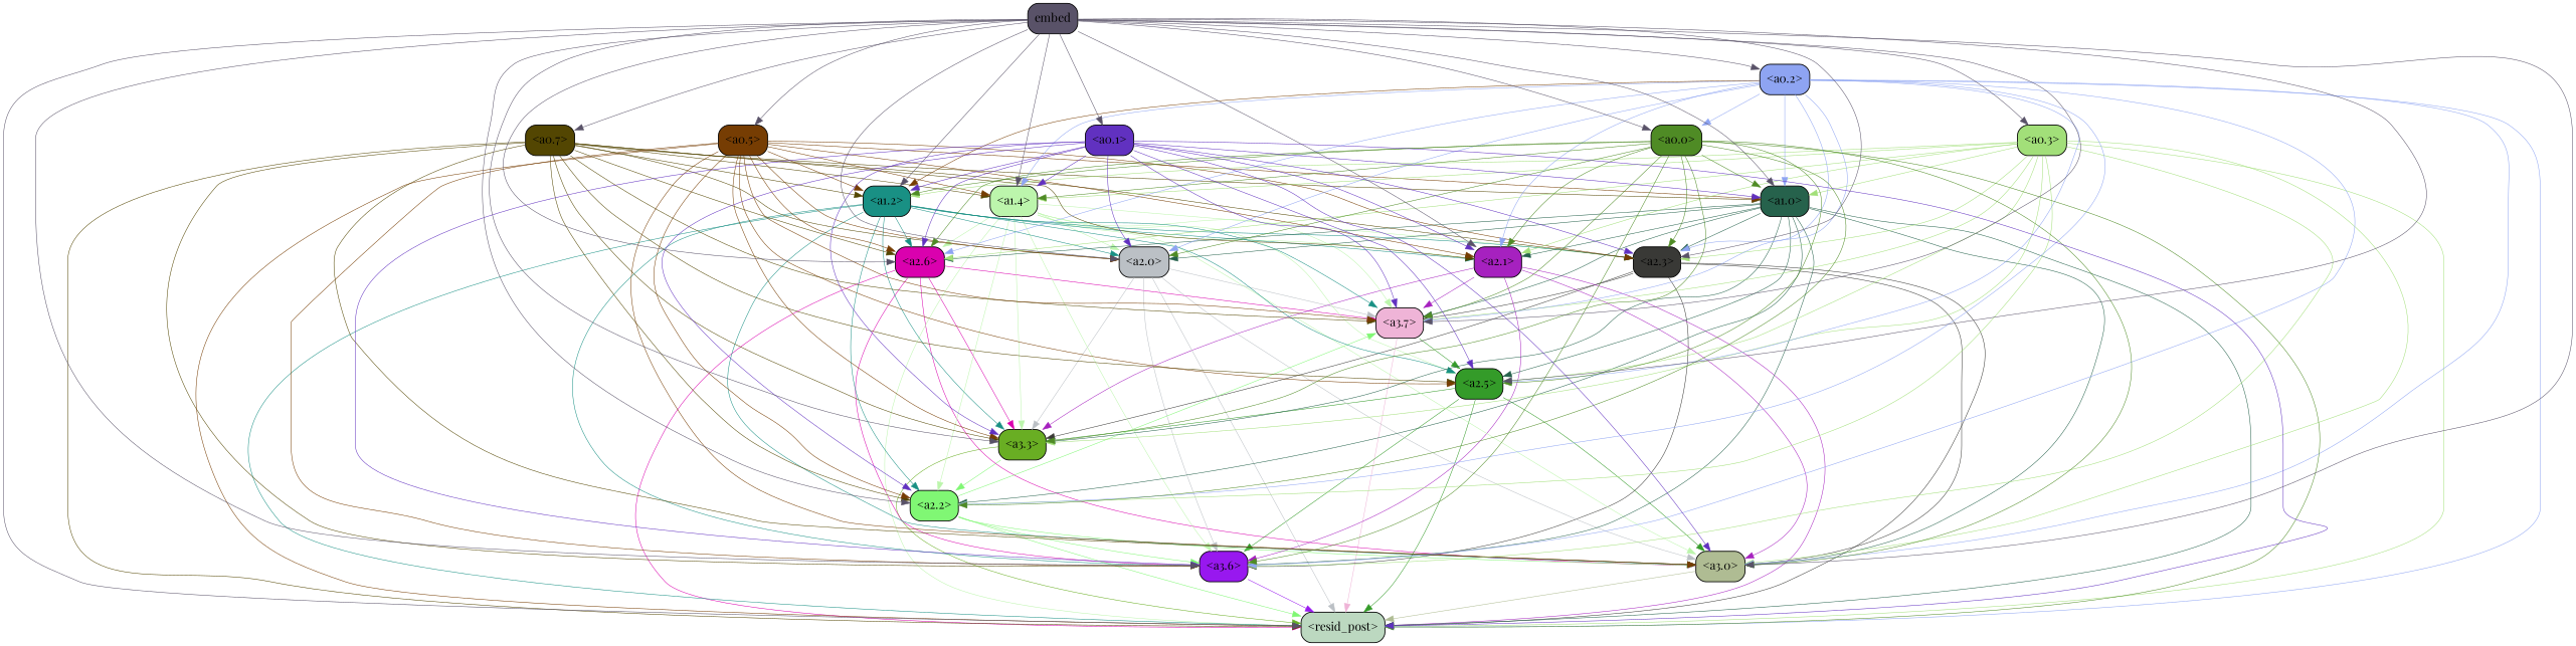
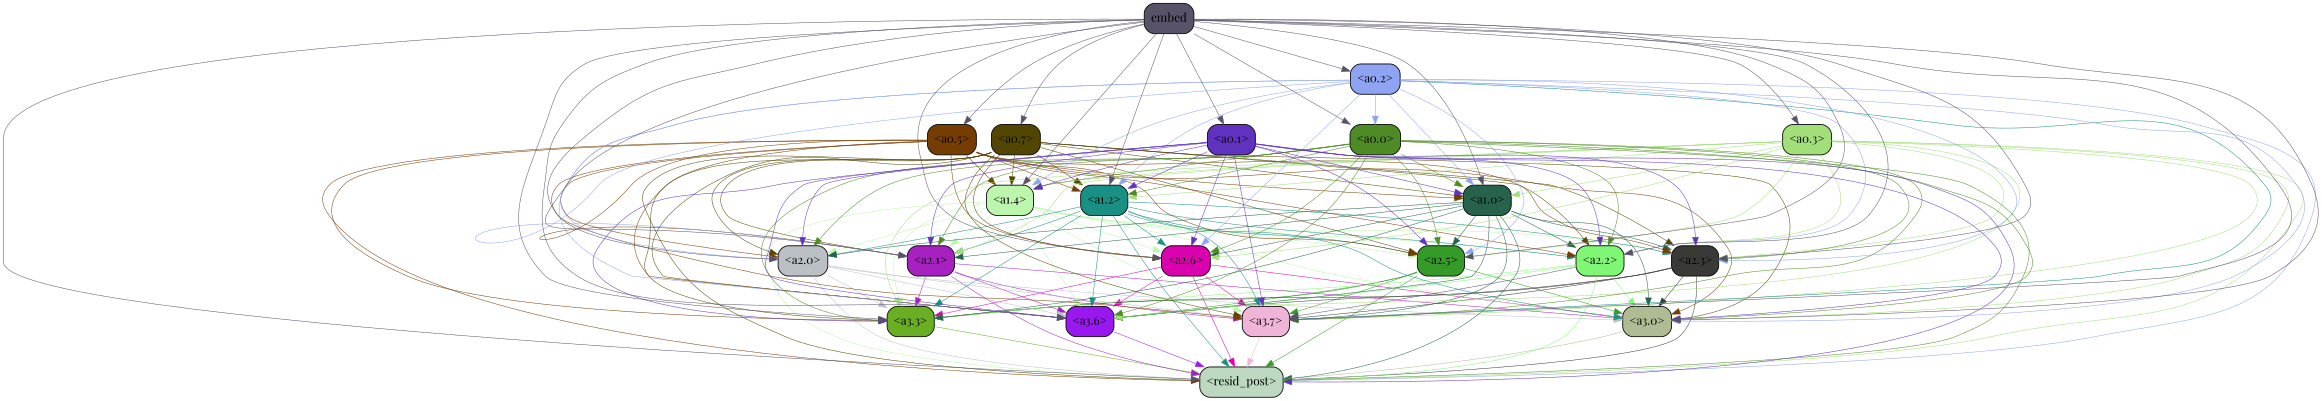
  strict digraph {
    fontname="Playfair Display"
    splines=true
    node [color=black fontname="Playfair Display" shape=box style="filled, rounded"]
    edge [color="#595268" fontname="Playfair Display" penwidth=0.6]
    "<a3.7>" [fillcolor="#efb4d7"]
    "<resid_post>" [fillcolor="#bcd8c0"]
    "<a3.6>" [fillcolor="#9818ef"]
    "<a3.3>" [fillcolor="#69ae23"]
    "<a3.0>" [fillcolor="#afbc93"]
    "<a2.6>" [fillcolor="#da01ae"]
    "<a2.5>" [fillcolor="#349b29"]
    "<a2.3>" [fillcolor="#393936"]
    "<a2.2>" [fillcolor="#80f774"]
    "<a2.1>" [fillcolor="#a621bf"]
    "<a2.0>" [fillcolor="#bbc0c5"]
    "<a1.4>" [fillcolor="#bcf5ac"]
    "<a1.2>" [fillcolor="#199084"]
    "<a1.0>" [fillcolor="#26624c"]
    "<a0.7>" [fillcolor="#534602"]
    "<a0.5>" [fillcolor="#763d03"]
    "<a0.3>" [fillcolor="#a2df79"]
    "<a0.2>" [fillcolor="#8ea4f2"]
    "<a0.0>" [fillcolor="#4f8b25"]
    "<a0.1>" [fillcolor="#6131c0"]
    embed [fillcolor="#595268"]
    "<a3.7>" -> "<resid_post>" [color="#efb4d7"]
    "<a3.6>" -> "<resid_post>" [color="#9818ef"]
    "<a3.3>" -> "<resid_post>" [color="#69ae23"]
    "<a3.0>" -> "<resid_post>" [color="#afbc93"]
    "<a2.6>" -> "<a3.7>" [color="#da01ae"]
    "<a2.6>" -> "<resid_post>" [color="#da01ae"]
    "<a2.6>" -> "<a3.6>" [color="#da01ae"]
    "<a2.6>" -> "<a3.3>" [color="#da01ae"]
    "<a2.6>" -> "<a3.0>" [color="#da01ae"]
-   "<a3.7>" -> "<a2.5>" [color="#349b29"]
+   "<a2.5>" -> "<a3.7>" [color="#349b29"]
    "<a2.5>" -> "<resid_post>" [color="#349b29"]
    "<a2.5>" -> "<a3.6>" [color="#349b29"]
    "<a2.5>" -> "<a3.3>" [color="#349b29"]
    "<a2.5>" -> "<a3.0>" [color="#349b29"]
    "<a2.3>" -> "<a3.7>" [color="#393936"]
    "<a2.3>" -> "<resid_post>" [color="#393936"]
    "<a2.3>" -> "<a3.6>" [color="#393936"]
    "<a2.3>" -> "<a3.3>" [color="#393936"]
    "<a2.3>" -> "<a3.0>" [color="#393936"]
-   "<a2.2>" -> "<a3.7>" [color="#80f774"]
+   "<a2.2>" -> "<a3.7>"
    "<a2.2>" -> "<resid_post>" [color="#80f774"]
    "<a2.2>" -> "<a3.6>" [color="#80f774"]
-   "<a3.3>" -> "<a2.2>" [color="#80f774"]
+   "<a2.2>" -> "<a3.3>" [color="#80f774"]
    "<a2.2>" -> "<a3.0>" [color="#80f774"]
    "<a2.1>" -> "<a3.7>" [color="#a621bf"]
    "<a2.1>" -> "<resid_post>" [color="#a621bf"]
    "<a2.1>" -> "<a3.6>" [color="#a621bf"]
    "<a2.1>" -> "<a3.3>" [color="#a621bf"]
    "<a2.1>" -> "<a3.0>" [color="#a621bf"]
    "<a2.0>" -> "<a3.7>" [color="#bbc0c5"]
    "<a2.0>" -> "<resid_post>" [color="#bbc0c5"]
    "<a2.0>" -> "<a3.6>" [color="#bbc0c5"]
    "<a2.0>" -> "<a3.3>" [color="#bbc0c5"]
    "<a2.0>" -> "<a3.0>" [color="#bbc0c5"]
    "<a1.4>" -> "<a3.7>" [color="#bcf5ac"]
    "<a1.4>" -> "<resid_post>" [color="#bcf5ac"]
    "<a1.4>" -> "<a3.6>" [color="#bcf5ac"]
    "<a1.4>" -> "<a3.3>" [color="#bcf5ac"]
    "<a1.4>" -> "<a3.0>" [color="#bcf5ac"]
    "<a1.4>" -> "<a2.6>" [color="#bcf5ac"]
    "<a1.4>" -> "<a2.5>" [color="#bcf5ac"]
    "<a1.4>" -> "<a2.3>" [color="#bcf5ac"]
    "<a1.4>" -> "<a2.2>" [color="#bcf5ac"]
    "<a1.4>" -> "<a2.1>" [color="#bcf5ac"]
    "<a1.4>" -> "<a2.0>" [color="#bcf5ac"]
    "<a1.2>" -> "<a3.7>" [color="#199084"]
    "<a1.2>" -> "<resid_post>" [color="#199084"]
    "<a1.2>" -> "<a3.6>" [color="#199084"]
    "<a1.2>" -> "<a3.3>" [color="#199084"]
    "<a1.2>" -> "<a3.0>" [color="#199084"]
    "<a1.2>" -> "<a2.6>" [color="#199084"]
    "<a1.2>" -> "<a2.5>" [color="#199084"]
    "<a1.2>" -> "<a2.3>" [color="#199084"]
    "<a1.2>" -> "<a2.2>" [color="#199084"]
    "<a1.2>" -> "<a2.1>" [color="#199084"]
    "<a1.2>" -> "<a2.0>" [color="#199084"]
    "<a1.0>" -> "<a3.7>" [color="#26624c"]
    "<a1.0>" -> "<resid_post>" [color="#26624c"]
    "<a1.0>" -> "<a3.6>" [color="#26624c"]
    "<a1.0>" -> "<a3.3>" [color="#26624c"]
    "<a1.0>" -> "<a3.0>" [color="#26624c"]
    "<a1.0>" -> "<a2.6>" [color="#26624c"]
    "<a1.0>" -> "<a2.5>" [color="#26624c"]
    "<a1.0>" -> "<a2.3>" [color="#26624c"]
    "<a1.0>" -> "<a2.2>" [color="#26624c"]
    "<a1.0>" -> "<a2.1>" [color="#26624c"]
    "<a1.0>" -> "<a2.0>" [color="#26624c"]
    "<a0.7>" -> "<a3.7>" [color="#534602"]
    "<a0.7>" -> "<resid_post>" [color="#534602"]
    "<a0.7>" -> "<a3.6>" [color="#534602"]
    "<a0.7>" -> "<a3.3>" [color="#534602"]
    "<a0.7>" -> "<a3.0>" [color="#534602"]
    "<a0.7>" -> "<a2.6>" [color="#534602"]
    "<a0.7>" -> "<a2.5>" [color="#534602"]
    "<a0.7>" -> "<a2.3>" [color="#534602"]
    "<a0.7>" -> "<a2.2>" [color="#534602"]
    "<a0.7>" -> "<a2.1>" [color="#534602"]
    "<a0.7>" -> "<a2.0>" [color="#534602"]
    "<a0.7>" -> "<a1.4>" [color="#534602"]
    "<a0.7>" -> "<a1.2>" [color="#534602"]
    "<a0.7>" -> "<a1.0>" [color="#534602"]
    "<a0.5>" -> "<a3.7>" [color="#763d03"]
    "<a0.5>" -> "<resid_post>" [color="#763d03"]
    "<a0.5>" -> "<a3.6>" [color="#763d03"]
    "<a0.5>" -> "<a3.3>" [color="#763d03"]
    "<a0.5>" -> "<a3.0>" [color="#763d03"]
    "<a0.5>" -> "<a2.6>" [color="#763d03"]
    "<a0.5>" -> "<a2.5>" [color="#763d03"]
    "<a0.5>" -> "<a2.3>" [color="#763d03"]
    "<a0.5>" -> "<a2.2>" [color="#763d03"]
    "<a0.5>" -> "<a2.1>" [color="#763d03"]
    "<a0.5>" -> "<a2.0>" [color="#763d03"]
    "<a0.5>" -> "<a1.4>" [color="#763d03"]
    "<a0.5>" -> "<a1.2>" [color="#763d03"]
    "<a0.5>" -> "<a1.0>" [color="#763d03"]
    "<a0.3>" -> "<a3.7>" [color="#a2df79"]
    "<a0.3>" -> "<resid_post>" [color="#a2df79"]
    "<a0.3>" -> "<a3.6>" [color="#a2df79"]
    "<a0.3>" -> "<a3.3>" [color="#a2df79"]
    "<a0.3>" -> "<a3.0>" [color="#a2df79"]
    "<a0.3>" -> "<a2.6>" [color="#a2df79"]
    "<a0.3>" -> "<a2.5>" [color="#a2df79"]
    "<a0.3>" -> "<a2.3>" [color="#a2df79"]
    "<a0.3>" -> "<a2.2>" [color="#a2df79"]
    "<a0.3>" -> "<a2.1>" [color="#a2df79"]
    "<a0.3>" -> "<a1.4>" [color="#a2df79"]
    "<a0.3>" -> "<a1.2>" [color="#a2df79"]
    "<a0.3>" -> "<a1.0>" [color="#a2df79"]
-   "<a0.2>" -> "<a3.7>" [color="#8ea4f2"]
+   "<a0.2>" -> "<a3.7>" [color="#199084"]
    "<a0.2>" -> "<resid_post>" [color="#8ea4f2"]
    "<a0.2>" -> "<a3.6>" [color="#8ea4f2"]
    "<a0.2>" -> "<a3.0>" [color="#8ea4f2"]
    "<a0.2>" -> "<a2.6>" [color="#8ea4f2"]
    "<a0.2>" -> "<a2.5>" [color="#8ea4f2"]
    "<a0.2>" -> "<a2.3>" [color="#8ea4f2"]
    "<a0.2>" -> "<a2.2>" [color="#8ea4f2"]
    "<a0.2>" -> "<a2.1>" [color="#8ea4f2"]
    "<a0.2>" -> "<a2.0>" [color="#8ea4f2"]
    "<a0.2>" -> "<a1.4>" [color="#8ea4f2"]
-   "<a0.2>" -> "<a1.2>" [color="#763d03"]
+   "<a0.2>" -> "<a1.2>" [color="#8ea4f2"]
    "<a0.2>" -> "<a1.0>" [color="#8ea4f2"]
    "<a0.2>" -> "<a0.0>" [color="#8ea4f2"]
    "<a0.0>" -> "<a3.7>" [color="#4f8b25"]
    "<a0.0>" -> "<resid_post>" [color="#4f8b25"]
    "<a0.0>" -> "<a3.6>" [color="#4f8b25"]
    "<a0.0>" -> "<a3.3>" [color="#4f8b25"]
    "<a0.0>" -> "<a3.0>" [color="#4f8b25"]
    "<a0.0>" -> "<a2.6>" [color="#4f8b25"]
    "<a0.0>" -> "<a2.5>" [color="#4f8b25"]
    "<a0.0>" -> "<a2.3>" [color="#4f8b25"]
    "<a0.0>" -> "<a2.2>" [color="#4f8b25"]
    "<a0.0>" -> "<a2.1>" [color="#4f8b25"]
    "<a0.0>" -> "<a2.0>" [color="#4f8b25"]
    "<a0.0>" -> "<a1.4>" [color="#4f8b25"]
    "<a0.0>" -> "<a1.2>" [color="#4f8b25"]
    "<a0.0>" -> "<a1.0>" [color="#4f8b25"]
    "<a0.1>" -> "<a3.7>" [color="#6131c0"]
    "<a0.1>" -> "<resid_post>" [color="#6131c0"]
    "<a0.1>" -> "<a3.6>" [color="#6131c0"]
    "<a0.1>" -> "<a3.3>" [color="#6131c0"]
    "<a0.1>" -> "<a3.0>" [color="#6131c0"]
    "<a0.1>" -> "<a2.6>" [color="#6131c0"]
    "<a0.1>" -> "<a2.5>" [color="#6131c0"]
    "<a0.1>" -> "<a2.3>" [color="#6131c0"]
    "<a0.1>" -> "<a2.2>" [color="#6131c0"]
    "<a0.1>" -> "<a2.1>" [color="#6131c0"]
    "<a0.1>" -> "<a2.0>" [color="#6131c0"]
    "<a0.1>" -> "<a1.4>" [color="#6131c0"]
    "<a0.1>" -> "<a1.2>" [color="#6131c0"]
    "<a0.1>" -> "<a1.0>" [color="#6131c0"]
    embed -> "<a3.7>"
    embed -> "<resid_post>"
    embed -> "<a3.6>"
    embed -> "<a3.3>"
    embed -> "<a3.0>"
    embed -> "<a2.6>"
    embed -> "<a2.5>"
    embed -> "<a2.3>"
    embed -> "<a2.2>"
    embed -> "<a2.1>"
    embed -> "<a2.0>"
    embed -> "<a1.4>"
    embed -> "<a1.2>"
    embed -> "<a1.0>"
    embed -> "<a0.7>"
    embed -> "<a0.5>"
    embed -> "<a0.3>"
    embed -> "<a0.2>"
    embed -> "<a0.0>"
    embed -> "<a0.1>"
  }
